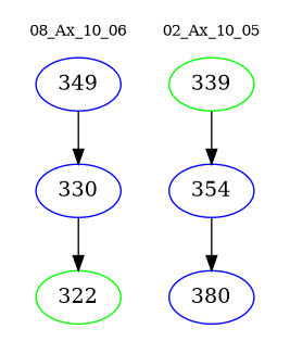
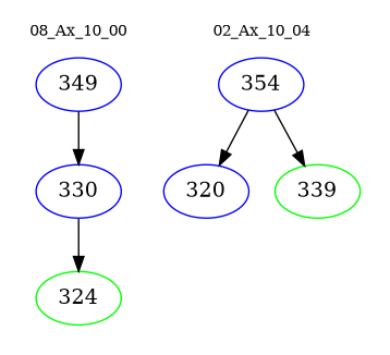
  digraph {
    node [color=blue]
    edge [color=black]
    n1 [label=330]
-   n2 [color=green label=322]
+   n2 [color=green label=324]
    n3 [label=349]
    n4 [label=354]
-   n5 [label=380]
+   n5 [label=320]
    n6 [color=green label=339]
    subgraph cluster_1 {
      color=white
      fontsize=10
-     label="08_Ax_10_06"
+     label="08_Ax_10_00"
      n1
      n2
      n3
    }
    subgraph cluster_2 {
      color=white
      fontsize=10
-     label="02_Ax_10_05"
+     label="02_Ax_10_04"
      n4
      n5
      n6
    }
    n1 -> n2
    n3 -> n1
    n4 -> n5
-   n6 -> n4
+   n4 -> n6
  }
